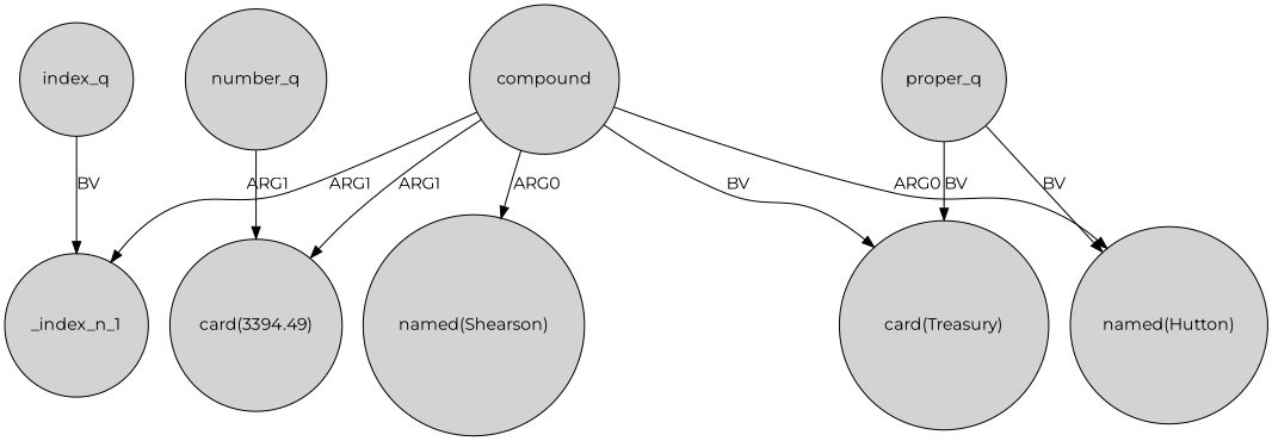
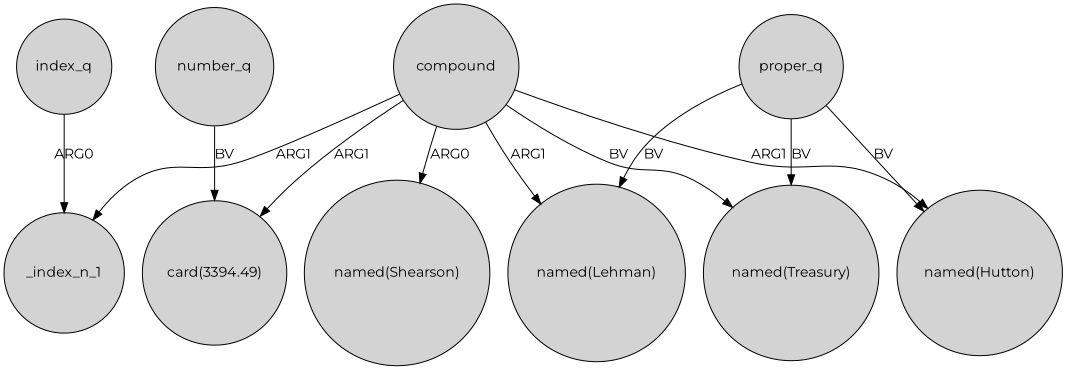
  digraph {
    fontname=Montserrat
    node [fontname=Montserrat shape=circle style=filled]
    edge [fontname=Montserrat]
    compound
    "named(Shearson)"
    n3 [label="card(3394.49)"]
-   "named(Treasury)" [label="card(Treasury)"]
+   "named(Treasury)"
    _index_n_1
+   "named(Lehman)"
    "named(Hutton)"
    n8 [label=index_q]
    proper_q
    number_q
    compound -> "named(Shearson)" [label=ARG0]
    compound -> n3 [label=ARG1]
    compound -> "named(Treasury)" [label=BV]
    compound -> _index_n_1 [label=ARG1]
-   compound -> "named(Hutton)" [label=ARG0]
-   n8 -> _index_n_1 [label=BV]
+   compound -> "named(Lehman)" [label=ARG1]
+   compound -> "named(Hutton)" [label=ARG1]
+   n8 -> _index_n_1 [label=ARG0]
    proper_q -> "named(Treasury)" [label=BV]
+   proper_q -> "named(Lehman)" [label=BV]
    proper_q -> "named(Hutton)" [label=BV]
-   number_q -> n3 [label=ARG1]
+   number_q -> n3 [label=BV]
  }
